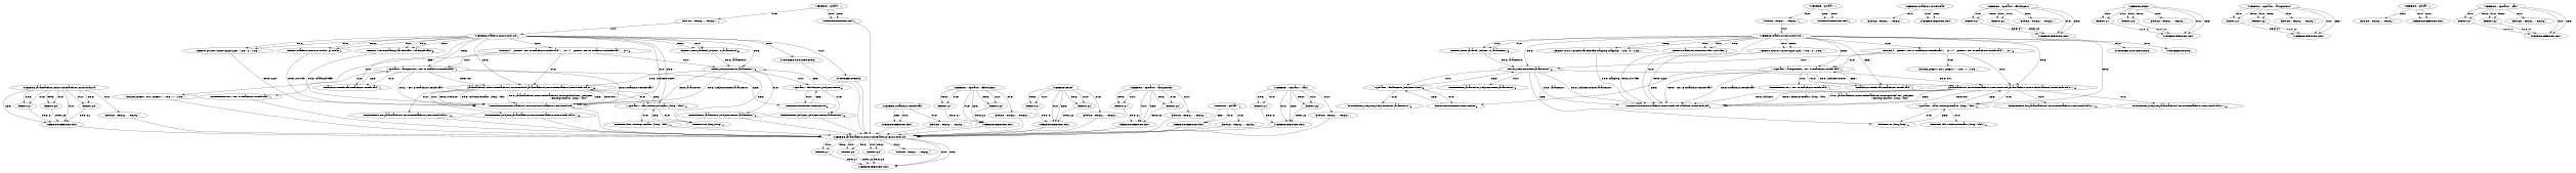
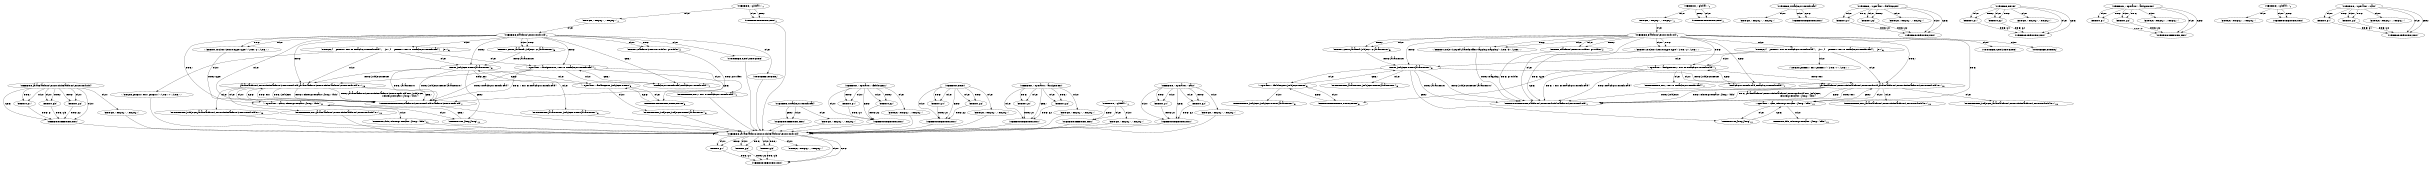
  digraph {
    n1 [label=<(METHOD,Java_PlatformSensor_initPlatformSensorAndroid)>]
    n2 [label=<(PARAM,p1)>]
    n3 [label=<(PARAM,p2)>]
    n4 [label=<(PARAM,p3)>]
    n5 [label=<(BLOCK,&lt;empty&gt;,&lt;empty&gt;)>]
    n6 [label=<(METHOD_RETURN,ANY)>]
    n7 [label=<(METHOD,&lt;global&gt;)<SUB>1</SUB>>]
    n8 [label=<(BLOCK,&lt;empty&gt;,&lt;empty&gt;)<SUB>1</SUB>>]
    n9 [label=<(METHOD_RETURN,ANY)<SUB>1</SUB>>]
    n10 [label=<(METHOD,PlatformSensorAndroid)<SUB>1</SUB>>]
    n11 [label="<(PARAM,mojom::SensorType type)<SUB>2</SUB>>"]
    n12 [label="<(PARAM,mojo::ScopedSharedBufferMapping mapping)<SUB>3</SUB>>"]
    n13 [label=<(PARAM,PlatformSensorProvider* provider)<SUB>4</SUB>>]
    n14 [label=<(PARAM,const JavaRef&lt;jobject&gt;&amp; java_sensor)<SUB>5</SUB>>]
    n15 [label=<(BLOCK,{    JNIEnv* env = AttachCurrentThread();    j_...,{    JNIEnv* env = AttachCurrentThread();    j_...)<SUB>6</SUB>>]
    n16 [label=<(&lt;operator&gt;.assignment,* env = AttachCurrentThread())<SUB>7</SUB>>]
    n17 [label=<(AttachCurrentThread,AttachCurrentThread())<SUB>7</SUB>>]
    n18 [label=<(Reset,j_object_.Reset(java_sensor))<SUB>8</SUB>>]
    n19 [label=<(Java_PlatformSensor_initPlatformSensorAndroid,Java_PlatformSensor_initPlatformSensorAndroid(e...)<SUB>10</SUB>>]
    n20 [label=<(&lt;operator&gt;.cast,reinterpret_cast&lt;jlong&gt;(this))<SUB>11</SUB>>]
    n21 [label=<(MODIFIER,CONSTRUCTOR)>]
    n22 [label=<(MODIFIER,PUBLIC)>]
    n23 [label=<(METHOD_RETURN,PlatformSensorAndroid.PlatformSensorAndroid)<SUB>1</SUB>>]
    n24 [label="<(LOCAL,JNIEnv* env: JNIEnv*)<SUB>7</SUB>>"]
    n25 [label=<(IDENTIFIER,env,* env = AttachCurrentThread())<SUB>7</SUB>>]
    n26 [label=<(FIELD_IDENTIFIER,Reset,Reset)<SUB>8</SUB>>]
    n27 [label=<(&lt;operator&gt;.fieldAccess,j_object_.Reset)<SUB>8</SUB>>]
    n28 [label=<(IDENTIFIER,java_sensor,j_object_.Reset(java_sensor))<SUB>8</SUB>>]
    n29 [label=<(UNKNOWN,jlong,jlong)<SUB>11</SUB>>]
    n30 [label=<(IDENTIFIER,j_object_,j_object_.Reset(java_sensor))<SUB>8</SUB>>]
    n31 [label=<(IDENTIFIER,env,Java_PlatformSensor_initPlatformSensorAndroid(e...)<SUB>10</SUB>>]
    n32 [label=<(IDENTIFIER,j_object_,Java_PlatformSensor_initPlatformSensorAndroid(e...)<SUB>10</SUB>>]
    n33 [label=<(LITERAL,this,reinterpret_cast&lt;jlong&gt;(this))<SUB>11</SUB>>]
    n34 [label=<(METHOD,AttachCurrentThread)>]
    n35 [label=<(BLOCK,&lt;empty&gt;,&lt;empty&gt;)>]
    n36 [label=<(METHOD_RETURN,ANY)>]
    n37 [label=<(METHOD,&lt;operator&gt;.fieldAccess)>]
    n38 [label=<(PARAM,p1)>]
    n39 [label=<(PARAM,p2)>]
    n40 [label=<(BLOCK,&lt;empty&gt;,&lt;empty&gt;)>]
    n41 [label=<(METHOD_RETURN,ANY)>]
    n42 [label=<(METHOD,Reset)>]
    n43 [label=<(PARAM,p1)>]
    n44 [label=<(PARAM,p2)>]
    n45 [label=<(BLOCK,&lt;empty&gt;,&lt;empty&gt;)>]
    n46 [label=<(METHOD_RETURN,ANY)>]
    n47 [label=<(METHOD,&lt;operator&gt;.assignment)>]
    n48 [label=<(PARAM,p1)>]
    n49 [label=<(PARAM,p2)>]
    n50 [label=<(BLOCK,&lt;empty&gt;,&lt;empty&gt;)>]
    n51 [label=<(METHOD_RETURN,ANY)>]
    n52 [label=<(METHOD,&lt;global&gt;)<SUB>1</SUB>>]
    n53 [label=<(BLOCK,&lt;empty&gt;,&lt;empty&gt;)>]
    n54 [label=<(METHOD_RETURN,ANY)>]
    n55 [label=<(METHOD,&lt;operator&gt;.cast)>]
    n56 [label=<(PARAM,p1)>]
    n57 [label=<(PARAM,p2)>]
    n58 [label=<(BLOCK,&lt;empty&gt;,&lt;empty&gt;)>]
    n59 [label=<(METHOD_RETURN,ANY)>]
    n60 [label=<(METHOD,Java_PlatformSensor_initPlatformSensorAndroid)>]
    n61 [label=<(PARAM,p1)>]
    n62 [label=<(PARAM,p2)>]
    n63 [label=<(PARAM,p3)>]
    n64 [label=<(BLOCK,&lt;empty&gt;,&lt;empty&gt;)>]
    n65 [label=<(METHOD_RETURN,ANY)>]
    n66 [label=<(METHOD,&lt;global&gt;)<SUB>1</SUB>>]
    n67 [label=<(BLOCK,&lt;empty&gt;,&lt;empty&gt;)<SUB>1</SUB>>]
    n68 [label=<(METHOD_RETURN,ANY)<SUB>1</SUB>>]
    n69 [label=<(METHOD,PlatformSensorAndroid)<SUB>1</SUB>>]
    n70 [label="<(PARAM,mojom::SensorType type)<SUB>2</SUB>>"]
-   n71 [label=<(PARAM,SensorReadingSharedBuffer* reading_buffer)<SUB>3</SUB>>]
    n72 [label=<(PARAM,PlatformSensorProvider* provider)<SUB>4</SUB>>]
    n73 [label=<(PARAM,const JavaRef&lt;jobject&gt;&amp; java_sensor)<SUB>5</SUB>>]
    n74 [label=<(BLOCK,{    JNIEnv* env = AttachCurrentThread();    j_...,{    JNIEnv* env = AttachCurrentThread();    j_...)<SUB>6</SUB>>]
    n75 [label=<(&lt;operator&gt;.assignment,* env = AttachCurrentThread())<SUB>7</SUB>>]
    n76 [label=<(AttachCurrentThread,AttachCurrentThread())<SUB>7</SUB>>]
    n77 [label=<(Reset,j_object_.Reset(java_sensor))<SUB>8</SUB>>]
    n78 [label=<(Java_PlatformSensor_initPlatformSensorAndroid,Java_PlatformSensor_initPlatformSensorAndroid(e...)<SUB>10</SUB>>]
    n79 [label=<(&lt;operator&gt;.cast,reinterpret_cast&lt;jlong&gt;(this))<SUB>11</SUB>>]
    n80 [label=<(MODIFIER,CONSTRUCTOR)>]
    n81 [label=<(MODIFIER,PUBLIC)>]
    n82 [label=<(METHOD_RETURN,PlatformSensorAndroid.PlatformSensorAndroid)<SUB>1</SUB>>]
    n83 [label="<(LOCAL,JNIEnv* env: JNIEnv*)<SUB>7</SUB>>"]
    n84 [label=<(IDENTIFIER,env,* env = AttachCurrentThread())<SUB>7</SUB>>]
    n85 [label=<(FIELD_IDENTIFIER,Reset,Reset)<SUB>8</SUB>>]
    n86 [label=<(&lt;operator&gt;.fieldAccess,j_object_.Reset)<SUB>8</SUB>>]
    n87 [label=<(IDENTIFIER,java_sensor,j_object_.Reset(java_sensor))<SUB>8</SUB>>]
    n88 [label=<(UNKNOWN,jlong,jlong)<SUB>11</SUB>>]
    n89 [label=<(IDENTIFIER,j_object_,j_object_.Reset(java_sensor))<SUB>8</SUB>>]
    n90 [label=<(IDENTIFIER,env,Java_PlatformSensor_initPlatformSensorAndroid(e...)<SUB>10</SUB>>]
    n91 [label=<(IDENTIFIER,j_object_,Java_PlatformSensor_initPlatformSensorAndroid(e...)<SUB>10</SUB>>]
    n92 [label=<(LITERAL,this,reinterpret_cast&lt;jlong&gt;(this))<SUB>11</SUB>>]
    n93 [label=<(METHOD,AttachCurrentThread)>]
    n94 [label=<(BLOCK,&lt;empty&gt;,&lt;empty&gt;)>]
    n95 [label=<(METHOD_RETURN,ANY)>]
    n96 [label=<(METHOD,&lt;operator&gt;.fieldAccess)>]
    n97 [label=<(PARAM,p1)>]
    n98 [label=<(PARAM,p2)>]
    n99 [label=<(BLOCK,&lt;empty&gt;,&lt;empty&gt;)>]
    n100 [label=<(METHOD_RETURN,ANY)>]
    n101 [label=<(METHOD,Reset)>]
    n102 [label=<(PARAM,p1)>]
    n103 [label=<(PARAM,p2)>]
    n104 [label=<(BLOCK,&lt;empty&gt;,&lt;empty&gt;)>]
    n105 [label=<(METHOD_RETURN,ANY)>]
    n106 [label=<(METHOD,&lt;operator&gt;.assignment)>]
    n107 [label=<(PARAM,p1)>]
    n108 [label=<(PARAM,p2)>]
    n109 [label=<(BLOCK,&lt;empty&gt;,&lt;empty&gt;)>]
    n110 [label=<(METHOD_RETURN,ANY)>]
    n111 [label=<(METHOD,&lt;global&gt;)<SUB>1</SUB>>]
    n112 [label=<(BLOCK,&lt;empty&gt;,&lt;empty&gt;)>]
    n113 [label=<(METHOD_RETURN,ANY)>]
    n114 [label=<(METHOD,&lt;operator&gt;.cast)>]
    n115 [label=<(PARAM,p1)>]
    n116 [label=<(PARAM,p2)>]
    n117 [label=<(BLOCK,&lt;empty&gt;,&lt;empty&gt;)>]
    n118 [label=<(METHOD_RETURN,ANY)>]
    n1 -> n2 [label="AST: "]
    n1 -> n2 [label="DDG: "]
    n1 -> n3 [label="AST: "]
    n1 -> n3 [label="DDG: "]
    n1 -> n4 [label="AST: "]
    n1 -> n4 [label="DDG: "]
    n1 -> n5 [label="AST: "]
    n1 -> n6 [label="AST: "]
    n1 -> n6 [label="CFG: "]
    n2 -> n6 [label="DDG: p1"]
    n3 -> n6 [label="DDG: p2"]
    n4 -> n6 [label="DDG: p3"]
    n7 -> n8 [label="AST: "]
    n7 -> n9 [label="AST: "]
    n7 -> n9 [label="CFG: "]
    n8 -> n10 [label="AST: "]
    n10 -> n11 [label="AST: "]
    n10 -> n11 [label="DDG: "]
    n10 -> n12 [label="AST: "]
    n10 -> n12 [label="DDG: "]
    n10 -> n13 [label="AST: "]
    n10 -> n13 [label="DDG: "]
    n10 -> n14 [label="AST: "]
    n10 -> n14 [label="DDG: "]
    n10 -> n15 [label="AST: "]
    n10 -> n16 [label="DDG: "]
    n10 -> n17 [label="CFG: "]
    n10 -> n18 [label="DDG: "]
    n10 -> n19 [label="DDG: "]
    n10 -> n20 [label="DDG: "]
    n10 -> n21 [label="AST: "]
    n10 -> n22 [label="AST: "]
    n10 -> n23 [label="AST: "]
    n11 -> n23 [label="DDG: type"]
    n12 -> n23 [label="DDG: mapping"]
    n13 -> n23 [label="DDG: provider"]
    n14 -> n18 [label="DDG: java_sensor"]
    n15 -> n16 [label="AST: "]
    n15 -> n18 [label="AST: "]
    n15 -> n19 [label="AST: "]
    n15 -> n24 [label="AST: "]
    n16 -> n17 [label="AST: "]
    n16 -> n19 [label="DDG: env"]
    n16 -> n23 [label="DDG: AttachCurrentThread()"]
    n16 -> n23 [label="DDG: * env = AttachCurrentThread()"]
    n16 -> n25 [label="AST: "]
    n16 -> n26 [label="CFG: "]
    n17 -> n16 [label="CFG: "]
    n18 -> n19 [label="DDG: j_object_.Reset"]
    n18 -> n23 [label="DDG: java_sensor"]
    n18 -> n23 [label="DDG: j_object_.Reset(java_sensor)"]
    n18 -> n27 [label="AST: "]
    n18 -> n28 [label="AST: "]
    n18 -> n29 [label="CFG: "]
    n19 -> n20 [label="AST: "]
    n19 -> n23 [label="CFG: "]
    n19 -> n23 [label="DDG: env"]
    n19 -> n23 [label="DDG: j_object_"]
    n19 -> n23 [label="DDG: reinterpret_cast&lt;jlong&gt;(this)"]
    n19 -> n23 [label="DDG: Java_PlatformSensor_initPlatformSensorAndroid(env, j_object_,\n                                                reinterpret_cast&lt;jlong&gt;(this))"]
    n19 -> n31 [label="AST: "]
    n19 -> n32 [label="AST: "]
    n20 -> n19 [label="CFG: "]
    n20 -> n29 [label="AST: "]
    n20 -> n33 [label="AST: "]
    n26 -> n27 [label="CFG: "]
    n27 -> n18 [label="CFG: "]
    n27 -> n26 [label="AST: "]
    n27 -> n30 [label="AST: "]
    n29 -> n20 [label="CFG: "]
    n34 -> n35 [label="AST: "]
    n34 -> n36 [label="AST: "]
    n34 -> n36 [label="CFG: "]
    n37 -> n38 [label="AST: "]
    n37 -> n38 [label="DDG: "]
    n37 -> n39 [label="AST: "]
    n37 -> n39 [label="DDG: "]
    n37 -> n40 [label="AST: "]
    n37 -> n41 [label="AST: "]
    n37 -> n41 [label="CFG: "]
    n38 -> n41 [label="DDG: p1"]
    n39 -> n41 [label="DDG: p2"]
    n42 -> n43 [label="AST: "]
    n42 -> n43 [label="DDG: "]
    n42 -> n44 [label="AST: "]
    n42 -> n44 [label="DDG: "]
    n42 -> n45 [label="AST: "]
    n42 -> n46 [label="AST: "]
    n42 -> n46 [label="CFG: "]
    n43 -> n46 [label="DDG: p1"]
    n44 -> n46 [label="DDG: p2"]
    n47 -> n48 [label="AST: "]
    n47 -> n48 [label="DDG: "]
    n47 -> n49 [label="AST: "]
    n47 -> n49 [label="DDG: "]
    n47 -> n50 [label="AST: "]
    n47 -> n51 [label="AST: "]
    n47 -> n51 [label="CFG: "]
    n48 -> n51 [label="DDG: p1"]
    n49 -> n51 [label="DDG: p2"]
    n52 -> n53 [label="AST: "]
    n52 -> n54 [label="AST: "]
    n52 -> n54 [label="CFG: "]
    n55 -> n56 [label="AST: "]
    n55 -> n56 [label="DDG: "]
    n55 -> n57 [label="AST: "]
    n55 -> n57 [label="DDG: "]
    n55 -> n58 [label="AST: "]
    n55 -> n59 [label="AST: "]
    n55 -> n59 [label="CFG: "]
    n56 -> n59 [label="DDG: p1"]
    n57 -> n59 [label="DDG: p2"]
    n60 -> n61 [label="AST: "]
    n60 -> n61 [label="DDG: "]
    n60 -> n62 [label="AST: "]
    n60 -> n62 [label="DDG: "]
    n60 -> n63 [label="AST: "]
    n60 -> n63 [label="DDG: "]
    n60 -> n64 [label="AST: "]
    n60 -> n65 [label="AST: "]
    n60 -> n65 [label="CFG: "]
    n61 -> n65 [label="DDG: p1"]
    n62 -> n65 [label="DDG: p2"]
    n63 -> n65 [label="DDG: p3"]
    n64 -> n1
    n65 -> n1
    n66 -> n67 [label="AST: "]
    n66 -> n68 [label="AST: "]
    n66 -> n68 [label="CFG: "]
    n67 -> n69 [label="AST: "]
    n68 -> n1
    n69 -> n70 [label="AST: "]
    n69 -> n70 [label="DDG: "]
-   n69 -> n71 [label="AST: "]
-   n69 -> n71 [label="DDG: "]
    n69 -> n72 [label="AST: "]
    n69 -> n72 [label="DDG: "]
    n69 -> n73 [label="AST: "]
    n69 -> n73 [label="DDG: "]
    n69 -> n74 [label="AST: "]
    n69 -> n75 [label="DDG: "]
    n69 -> n76 [label="CFG: "]
    n69 -> n77 [label="DDG: "]
    n69 -> n78 [label="DDG: "]
    n69 -> n79 [label="DDG: "]
    n69 -> n80 [label="AST: "]
    n69 -> n81 [label="AST: "]
    n69 -> n82 [label="AST: "]
    n70 -> n82 [label="DDG: type"]
-   n71 -> n82 [label="DDG: reading_buffer"]
    n72 -> n82 [label="DDG: provider"]
    n73 -> n77 [label="DDG: java_sensor"]
    n74 -> n75 [label="AST: "]
    n74 -> n77 [label="AST: "]
    n74 -> n78 [label="AST: "]
    n74 -> n83 [label="AST: "]
    n75 -> n76 [label="AST: "]
    n75 -> n78 [label="DDG: env"]
    n75 -> n82 [label="DDG: AttachCurrentThread()"]
    n75 -> n82 [label="DDG: * env = AttachCurrentThread()"]
    n75 -> n84 [label="AST: "]
    n75 -> n85 [label="CFG: "]
    n76 -> n75 [label="CFG: "]
    n77 -> n78 [label="DDG: j_object_.Reset"]
    n77 -> n82 [label="DDG: java_sensor"]
    n77 -> n82 [label="DDG: j_object_.Reset(java_sensor)"]
    n77 -> n86 [label="AST: "]
    n77 -> n87 [label="AST: "]
    n77 -> n88 [label="CFG: "]
    n78 -> n79 [label="AST: "]
    n78 -> n82 [label="CFG: "]
    n78 -> n82 [label="DDG: env"]
    n78 -> n82 [label="DDG: j_object_"]
    n78 -> n82 [label="DDG: reinterpret_cast&lt;jlong&gt;(this)"]
    n78 -> n82 [label="DDG: Java_PlatformSensor_initPlatformSensorAndroid(env, j_object_,\n                                                reinterpret_cast&lt;jlong&gt;(this))"]
    n78 -> n90 [label="AST: "]
    n78 -> n91 [label="AST: "]
    n79 -> n78 [label="CFG: "]
    n79 -> n88 [label="AST: "]
    n79 -> n92 [label="AST: "]
    n80 -> n1
    n81 -> n1
    n82 -> n1
    n83 -> n1
    n84 -> n1
    n85 -> n86 [label="CFG: "]
    n86 -> n77 [label="CFG: "]
    n86 -> n85 [label="AST: "]
    n86 -> n89 [label="AST: "]
    n87 -> n1
    n88 -> n79 [label="CFG: "]
    n89 -> n1
    n90 -> n1
    n91 -> n1
    n92 -> n1
    n93 -> n94 [label="AST: "]
    n93 -> n95 [label="AST: "]
    n93 -> n95 [label="CFG: "]
    n94 -> n1
    n95 -> n1
    n96 -> n97 [label="AST: "]
    n96 -> n97 [label="DDG: "]
    n96 -> n98 [label="AST: "]
    n96 -> n98 [label="DDG: "]
    n96 -> n99 [label="AST: "]
    n96 -> n100 [label="AST: "]
    n96 -> n100 [label="CFG: "]
    n97 -> n100 [label="DDG: p1"]
    n98 -> n100 [label="DDG: p2"]
    n99 -> n1
    n100 -> n1
    n101 -> n102 [label="AST: "]
    n101 -> n102 [label="DDG: "]
    n101 -> n103 [label="AST: "]
    n101 -> n103 [label="DDG: "]
    n101 -> n104 [label="AST: "]
    n101 -> n105 [label="AST: "]
    n101 -> n105 [label="CFG: "]
    n102 -> n105 [label="DDG: p1"]
    n103 -> n105 [label="DDG: p2"]
    n104 -> n1
    n105 -> n1
    n106 -> n107 [label="AST: "]
    n106 -> n107 [label="DDG: "]
    n106 -> n108 [label="AST: "]
    n106 -> n108 [label="DDG: "]
    n106 -> n109 [label="AST: "]
    n106 -> n110 [label="AST: "]
    n106 -> n110 [label="CFG: "]
    n107 -> n110 [label="DDG: p1"]
    n108 -> n110 [label="DDG: p2"]
    n109 -> n1
    n110 -> n1
    n111 -> n112 [label="AST: "]
    n111 -> n113 [label="AST: "]
    n111 -> n113 [label="CFG: "]
    n112 -> n1
    n113 -> n1
    n114 -> n115 [label="AST: "]
    n114 -> n115 [label="DDG: "]
    n114 -> n116 [label="AST: "]
    n114 -> n116 [label="DDG: "]
    n114 -> n117 [label="AST: "]
    n114 -> n118 [label="AST: "]
    n114 -> n118 [label="CFG: "]
    n115 -> n118 [label="DDG: p1"]
    n116 -> n118 [label="DDG: p2"]
    n117 -> n1
    n118 -> n1
  }
